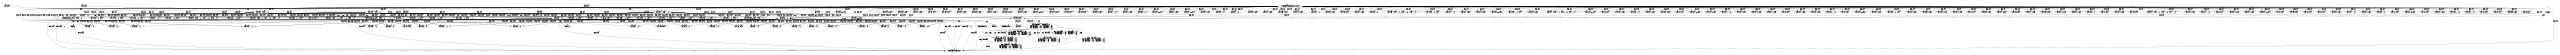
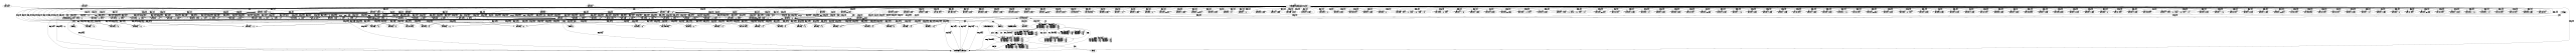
  digraph {
    n1 [label="(Call,(llint)buf[2])"]
    n2 [label="(Call,(llint)buf[2] | ((llint)buf[3] << 8)|\n\t\t\t\t((llint)buf[4] << 16) | ((llint)buf[5] << 24)|\n \t\t\t\t((llint)buf[6] << 32) | ((llint)buf[7] << 40)|\n \t\t\t\t((llint)buf[8] << 48) | ((llint)buf[9] << 56))"]
    n3 [label="(MethodReturn,static int)"]
    n4 [label="(Call,buf[2])"]
    n5 [label="(Call,lB = (llint)buf[2] | ((llint)buf[3] << 8)|\n\t\t\t\t((llint)buf[4] << 16) | ((llint)buf[5] << 24)|\n \t\t\t\t((llint)buf[6] << 32) | ((llint)buf[7] << 40)|\n \t\t\t\t((llint)buf[8] << 48) | ((llint)buf[9] << 56))"]
    n6 [label="(Call,((llint)buf[3] << 8)|\n\t\t\t\t((llint)buf[4] << 16) | ((llint)buf[5] << 24)|\n \t\t\t\t((llint)buf[6] << 32) | ((llint)buf[7] << 40)|\n \t\t\t\t((llint)buf[8] << 48) | ((llint)buf[9] << 56))"]
    n7 [label="(Call,buf[2] | (buf[3] << 8))"]
    n8 [label="(Call,buf[3] << 8)"]
    n9 [label="(Call,(buf[3] << 8) | buf[2])"]
    n10 [label="(Call,(buf[3]<<8) | buf[2])"]
    n11 [label="(Call,buf[2] << 24)"]
    n12 [label="(Call,(buf[3] << 8) | buf[2])"]
    n13 [label="(Call,(buf[3] << 8) | buf[2])"]
    n14 [label="(Call,buf[3] << 8 | buf[2])"]
    n15 [label="(Call,array_size = buf[2] | (buf[3] << 8))"]
    n16 [label="(Call,(buf[3] << 8) | buf[2])"]
    n17 [label="(Call,buf[2] << 16)"]
    n18 [label="(Call,(buf[3] << 8) | buf[2])"]
    n19 [label="(Call,buf[2] | (buf[3] << 8) | (buf[4] << 16) | (buf[5] << 24))"]
    n20 [label="(Call,buf[3] << 8 | buf[2])"]
    n21 [label="(Call,(buf[3] << 8) | buf[2])"]
    n22 [label="(Call,(buf[3] << 8) | buf[2])"]
    n23 [label="(Call,(int) buf[2])"]
    n24 [label="(Call,(buf[3] << 8) | buf[2])"]
    n25 [label="(Call,(int) buf[2])"]
    n26 [label="(Call,(buf[3] << 8) | buf[2])"]
    n27 [label="(Call,buf[2] | (buf[3] << 8) | (buf[4] << 16) | (buf[5] << 24))"]
    n28 [label="(Call,buf[3] << 8 | buf[2])"]
    n29 [label="(Call,(buf[3] << 8) | buf[2])"]
    n30 [label="(Call,(buf[3] << 8) | buf[2])"]
    n31 [label="(Call,buf[2] | (buf[3] << 8) | (buf[4] << 16) | (buf[5] << 24))"]
    n32 [label="(Call,(buf[3] << 8) | buf[2])"]
    n33 [label="(Call,buf[3] << 8)"]
    n34 [label="(Call,buf[3] << 8)"]
    n35 [label="(Call,buf[3] << 8)"]
    n36 [label="(Call,buf[3] << 8)"]
    n37 [label="(Call,buf[3] << 24)"]
    n38 [label="(Call,buf[3] << 8)"]
    n39 [label="(Call,buf[3] << 8)"]
    n40 [label="(Call,buf[3] << 8)"]
    n41 [label="(Call,buf[3] << 8)"]
    n42 [label="(Call,buf[3]<<8)"]
    n43 [label="(Call,buf[3] << 16)"]
    n44 [label="(Call,(int) buf[3])"]
    n45 [label="(Call,buf[3] << 8)"]
    n46 [label="(Call,(llint)buf[3])"]
    n47 [label="(Call,buf[3] << 8)"]
    n48 [label="(Call,(int) buf[3])"]
    n49 [label="(Call,buf[3] << 8)"]
    n50 [label="(Call,buf[3] << 8)"]
    n51 [label="(Call,buf[3] << 8)"]
    n52 [label="(Call,buf[3] << 8)"]
    n53 [label="(Call,buf[3] << 8)"]
    n54 [label="(Call,buf[3] << 8)"]
    n55 [label="(Call,buf[3] << 8)"]
    n56 [label="(Call,buf[3] << 8)"]
    n57 [label="(Literal,8)"]
    n58 [label="(MethodParameterIn,const ut8 *buf)"]
    n59 [label="(Call,buf[2] | (buf[3] << 8))"]
    n60 [label="(Call,buf[3] << 8)"]
    n61 [label="(Call,buf[2] | (buf[3] << 8))"]
    n62 [label="(Call,buf[3] << 8)"]
    n63 [label="(Call,buf[4] & 0xf0)"]
    n64 [label="(Call,buf[5] & 0xf0)"]
    n65 [label="(Call,buf[4] & 0xf0)"]
    n66 [label="(Call,(int) buf[1])"]
    n67 [label="(Call,buf[0] == 0x25)"]
    n68 [label="(Call,(char) buf[1])"]
    n69 [label="(Call,buf[4] & 0x0f)"]
    n70 [label="(Call,buf[5] & 0x0f)"]
    n71 [label="(Call,buf[1] & 0x0f)"]
    n72 [label="(Call,buf[5] & 0x0f)"]
    n73 [label="(Call,buf[4] & 0xf0)"]
    n74 [label="(Call,buf[0] == 0x1c)"]
    n75 [label="(Call,buf[4] & 0x0f)"]
    n76 [label="(Call,(llint)buf[7])"]
    n77 [label="(Call,(llint)buf[8])"]
    n78 [label="(Call,buf[5] & 0x0f)"]
    n79 [label="(Call,buf[7] << 24)"]
    n80 [label="(Call,buf[1] & 0x0f)"]
    n81 [label="(Call,buf[5] << 8)"]
    n82 [label="(Call,buf[0] == 0x17)"]
    n83 [label="(Call,buf[1] & 0x0f)"]
    n84 [label="(Call,buf[0] == 0x24)"]
    n85 [label="(Call,buf[1] & 0xf0)"]
    n86 [label="(Call,buf[5] << 24)"]
    n87 [label="(Call,buf[4] << 8)"]
    n88 [label="(Call,buf[5] & 0x0f)"]
    n89 [label="(Call,buf[4] & 0xf0)"]
    n90 [label="(Call,buf[5] & 0x0f)"]
    n91 [label="(Call,buf[4] & 0x0f)"]
    n92 [label="(Call,buf[5] << 8)"]
    n93 [label="(Call,buf[1] & 0xf0)"]
    n94 [label="(Call,(llint)buf[4])"]
    n95 [label="(Call,buf[4] & 0x0f)"]
    n96 [label="(Call,buf[5] << 8)"]
    n97 [label="(Call,buf[0] == 0x1f)"]
    n98 [label="(Call,buf[5] | (buf[4] << 8) | (buf[3] << 16) | (buf[2] << 24))"]
    n99 [label="(Call,(buf[5] << 8) | buf[4])"]
    n100 [label="(Call,buf[4] << 16)"]
    n101 [label="(Call,buf[1] & 0x0f)"]
    n102 [label="(Call,buf[4] & 0xf0)"]
    n103 [label="(Call,buf[0] == 0x23)"]
    n104 [label="(Call,(buf[5] << 8) | buf[4])"]
    n105 [label="(Call,buf[4] & 0x0f)"]
    n106 [label="(Call,buf[4] | (buf[5] << 8) | (buf[6] << 16) | (buf[7] << 24))"]
    n107 [label="(Call,buf[0] == 0x19)"]
    n108 [label="(Call,(int) buf[1])"]
    n109 [label="(Call,buf[1] & 0xf0)"]
    n110 [label="(Call,buf[5] << 24)"]
    n111 [label="(Call,buf[4] & 0xf0)"]
    n112 [label="(Call,buf[5] & 0x0f)"]
    n113 [label="(Call,(int) buf[1])"]
    n114 [label="(Call,buf[0] == 0x20)"]
    n115 [label="(Call,buf[4] & 0x0f)"]
    n116 [label="(Call,buf[4] << 16)"]
    n117 [label="(Call,buf[4] & 0xf0)"]
    n118 [label="(Call,buf[4] & 0xf0)"]
    n119 [label="(Call,buf[1] & 0xf0)"]
    n120 [label="(Call,(int) buf[1])"]
    n121 [label="(Call,buf[4] & 0x0f)"]
    n122 [label="(Call,buf[4] & 0xf0)"]
    n123 [label="(Call,buf[6] << 16)"]
    n124 [label="(Call,(int) buf[1])"]
    n125 [label="(Call,buf[0] == 0x22)"]
    n126 [label="(Call,buf[4] & 0x0f)"]
    n127 [label="(Call,(buf[5] << 8) | buf[4])"]
    n128 [label="(Call,buf[1] & 0xf0)"]
    n129 [label="(Call,buf[5] & 0xf0)"]
    n130 [label="(Call,buf[4] & 0x0f)"]
    n131 [label="(Call,buf[1] & 0x0f)"]
    n132 [label="(Call,(int) buf[1])"]
    n133 [label="(Call,buf[5] & 0x0f)"]
    n134 [label="(Call,buf[4] & 0x0f)"]
    n135 [label="(Call,(llint)buf[5])"]
    n136 [label="(Call,buf[4] & 0xf0)"]
    n137 [label="(Call,buf[5] & 0xf0)"]
    n138 [label="(Call,buf[1] & 0x0f)"]
    n139 [label="(Call,buf[4] & 0x0f)"]
    n140 [label="(Call,buf[5] << 8)"]
    n141 [label="(Call,(int) buf[1])"]
    n142 [label="(Call,buf[4] & 0x0f)"]
    n143 [label="(Call,(llint)buf[9])"]
    n144 [label="(Call,buf[4] | (buf[5] << 8) | (buf[6] << 16) | (buf[7] << 24))"]
    n145 [label="(Call,buf[1] & 0xf0)"]
    n146 [label="(Call,buf[4] << 16)"]
    n147 [label="(Call,(int) buf[1])"]
    n148 [label="(Call,buf[4] & 0x0f)"]
    n149 [label="(Call,buf[1] & 0x0f)"]
    n150 [label="(Call,buf[0] == 0x1a)"]
    n151 [label="(Call,(int) buf[1])"]
    n152 [label="(Call,(llint)buf[6])"]
    n153 [label="(Call,(int) buf[0])"]
    n154 [label="(Call,(int) buf[1])"]
    n155 [label="(Call,buf[1] & 0xf0)"]
    n156 [label="(Call,buf[7] << 24)"]
    n157 [label="(Call,buf[1] & 0xf0)"]
    n158 [label="(Call,buf[5] << 8)"]
    n159 [label="(Call,(int) buf[1])"]
    n160 [label="(Call,buf[0] == 0x00)"]
    n161 [label="(Call,(int) buf[1])"]
    n162 [label="(Call,buf[1] & 0x0f)"]
    n163 [label="(Call,buf[6] << 16)"]
    n164 [label="(Call,buf[5] << 24)"]
    n165 [label="(Call,(int) buf[1])"]
    n166 [label="(Call,(int) buf[1])"]
    n167 [label="(Call,buf[5] & 0xf0)"]
    n168 [label="(Call,(int) buf[1])"]
    n169 [label=1800122]
    n170 [label="(Call,array_size = buf[2] | (buf[3] << 8))"]
    n171 [label="(Literal,8)"]
    n172 [label="(Call,elem_width = buf[2] | (buf[3] << 8))"]
    n173 [label="(Literal,8)"]
+   n174 [label="(Block,)"]
    n175 [label="(Call,buf[3])"]
    n176 [label="(Call,buf[2])"]
    n177 [label="(MethodReturn,lB)"]
    n178 [label="(Call,buf[3])"]
    n179 [label="(Call,buf[2])"]
    n180 [label="(Call,buf[3])"]
    n181 [label="(Identifier,strasm)"]
    n182 [label="(Call,buf[2])"]
    1000686
    n1 -> n2 [label="AST: "]
    n1 -> n2 [label="DDG: buf[2]"]
    n1 -> n3 [label="DDG: buf[2]"]
    n1 -> n4 [label="CFG: "]
    n2 -> n3 [label="DDG: ((llint)buf[3] << 8)|\n\t\t\t\t((llint)buf[4] << 16) | ((llint)buf[5] << 24)|\n \t\t\t\t((llint)buf[6] << 32) | ((llint)buf[7] << 40)|\n \t\t\t\t((llint)buf[8] << 48) | ((llint)buf[9] << 56)"]
    n2 -> n3 [label="DDG: (llint)buf[2]"]
    n2 -> n5 [label="AST: "]
    n2 -> n5 [label="DDG: (llint)buf[2]"]
    n2 -> n5 [label="DDG: ((llint)buf[3] << 8)|\n\t\t\t\t((llint)buf[4] << 16) | ((llint)buf[5] << 24)|\n \t\t\t\t((llint)buf[6] << 32) | ((llint)buf[7] << 40)|\n \t\t\t\t((llint)buf[8] << 48) | ((llint)buf[9] << 56)"]
    n2 -> n6 [label="CFG: "]
    n4 -> n1 [label="AST: "]
    n5 -> n2 [label="CFG: "]
    n5 -> n3 [label="DDG: (llint)buf[2] | ((llint)buf[3] << 8)|\n\t\t\t\t((llint)buf[4] << 16) | ((llint)buf[5] << 24)|\n \t\t\t\t((llint)buf[6] << 32) | ((llint)buf[7] << 40)|\n \t\t\t\t((llint)buf[8] << 48) | ((llint)buf[9] << 56)"]
    n5 -> n3 [label="DDG: lB"]
+   n5 -> n174 [label="AST: "]
    n6 -> n2 [label="AST: "]
    n6 -> n2 [label="DDG: (llint)buf[3] << 8"]
    n6 -> n2 [label="DDG: ((llint)buf[4] << 16) | ((llint)buf[5] << 24)|\n \t\t\t\t((llint)buf[6] << 32) | ((llint)buf[7] << 40)|\n \t\t\t\t((llint)buf[8] << 48) | ((llint)buf[9] << 56)"]
    n7 -> n1 [label="DDG: buf[2]"]
    n7 -> n3 [label="DDG: buf[2]"]
    n7 -> n3 [label="DDG: buf[3] << 8"]
    n7 -> n8 [label="CFG: "]
    n7 -> n9 [label="DDG: buf[2]"]
    n7 -> n10 [label="DDG: buf[2]"]
    n7 -> n11 [label="DDG: buf[2]"]
    n7 -> n12 [label="DDG: buf[2]"]
    n7 -> n13 [label="DDG: buf[2]"]
    n7 -> n14 [label="DDG: buf[2]"]
    n7 -> n15 [label="AST: "]
    n7 -> n15 [label="DDG: buf[2]"]
    n7 -> n15 [label="DDG: buf[3] << 8"]
    n7 -> n16 [label="DDG: buf[2]"]
    n7 -> n17 [label="DDG: buf[2]"]
    n7 -> n18 [label="DDG: buf[2]"]
    n7 -> n19 [label="DDG: buf[2]"]
    n7 -> n20 [label="DDG: buf[2]"]
    n7 -> n21 [label="DDG: buf[2]"]
    n7 -> n22 [label="DDG: buf[2]"]
    n7 -> n23 [label="DDG: buf[2]"]
    n7 -> n24 [label="DDG: buf[2]"]
    n7 -> n25 [label="DDG: buf[2]"]
    n7 -> n26 [label="DDG: buf[2]"]
    n7 -> n27 [label="DDG: buf[2]"]
    n7 -> n28 [label="DDG: buf[2]"]
    n7 -> n29 [label="DDG: buf[2]"]
    n7 -> n30 [label="DDG: buf[2]"]
    n7 -> n31 [label="DDG: buf[2]"]
    n7 -> n32 [label="DDG: buf[2]"]
    n8 -> n3 [label="DDG: buf[3]"]
    n8 -> n7 [label="AST: "]
    n8 -> n7 [label="DDG: buf[3]"]
    n8 -> n7 [label="DDG: 8"]
    n8 -> n33 [label="DDG: buf[3]"]
    n8 -> n34 [label="DDG: buf[3]"]
    n8 -> n35 [label="DDG: buf[3]"]
    n8 -> n36 [label="DDG: buf[3]"]
    n8 -> n37 [label="DDG: buf[3]"]
    n8 -> n38 [label="DDG: buf[3]"]
    n8 -> n39 [label="DDG: buf[3]"]
    n8 -> n40 [label="DDG: buf[3]"]
    n8 -> n41 [label="DDG: buf[3]"]
    n8 -> n42 [label="DDG: buf[3]"]
    n8 -> n43 [label="DDG: buf[3]"]
    n8 -> n44 [label="DDG: buf[3]"]
    n8 -> n45 [label="DDG: buf[3]"]
    n8 -> n46 [label="DDG: buf[3]"]
    n8 -> n47 [label="DDG: buf[3]"]
    n8 -> n48 [label="DDG: buf[3]"]
    n8 -> n49 [label="DDG: buf[3]"]
    n8 -> n50 [label="DDG: buf[3]"]
    n8 -> n51 [label="DDG: buf[3]"]
    n8 -> n52 [label="DDG: buf[3]"]
    n8 -> n53 [label="DDG: buf[3]"]
    n8 -> n54 [label="DDG: buf[3]"]
    n8 -> n55 [label="DDG: buf[3]"]
    n8 -> n56 [label="DDG: buf[3]"]
    n8 -> n57 [label="CFG: "]
    n15 -> n7 [label="CFG: "]
    n57 -> n8 [label="AST: "]
    n58 -> n1 [label="DDG: buf"]
    n58 -> n3 [label="DDG: buf"]
    n58 -> n7 [label="DDG: buf"]
    n58 -> n8 [label="DDG: buf"]
    n58 -> n9 [label="DDG: buf"]
    n58 -> n10 [label="DDG: buf"]
    n58 -> n11 [label="DDG: buf"]
    n58 -> n12 [label="DDG: buf"]
    n58 -> n13 [label="DDG: buf"]
    n58 -> n14 [label="DDG: buf"]
    n58 -> n16 [label="DDG: buf"]
-   n58 -> n17 [label="DDG: buf"]
+   n97 -> n17 [label="DDG: buf"]
    n58 -> n18 [label="DDG: buf"]
    n58 -> n19 [label="DDG: buf"]
    n58 -> n20 [label="DDG: buf"]
    n58 -> n21 [label="DDG: buf"]
    n58 -> n22 [label="DDG: buf"]
    n58 -> n23 [label="DDG: buf"]
    n58 -> n24 [label="DDG: buf"]
    n58 -> n25 [label="DDG: buf"]
    n58 -> n26 [label="DDG: buf"]
    n58 -> n27 [label="DDG: buf"]
    n58 -> n28 [label="DDG: buf"]
    n58 -> n29 [label="DDG: buf"]
    n58 -> n30 [label="DDG: buf"]
    n58 -> n31 [label="DDG: buf"]
    n58 -> n32 [label="DDG: buf"]
    n58 -> n33 [label="DDG: buf"]
    n58 -> n34 [label="DDG: buf"]
    n58 -> n35 [label="DDG: buf"]
    n58 -> n36 [label="DDG: buf"]
    n58 -> n37 [label="DDG: buf"]
    n58 -> n38 [label="DDG: buf"]
    n58 -> n39 [label="DDG: buf"]
    n58 -> n40 [label="DDG: buf"]
    n58 -> n41 [label="DDG: buf"]
    n58 -> n42 [label="DDG: buf"]
    n58 -> n43 [label="DDG: buf"]
    n58 -> n44 [label="DDG: buf"]
    n58 -> n45 [label="DDG: buf"]
    n58 -> n46 [label="DDG: buf"]
    n58 -> n47 [label="DDG: buf"]
    n58 -> n48 [label="DDG: buf"]
    n58 -> n49 [label="DDG: buf"]
    n58 -> n50 [label="DDG: buf"]
    n58 -> n51 [label="DDG: buf"]
    n58 -> n52 [label="DDG: buf"]
    n58 -> n53 [label="DDG: buf"]
    n58 -> n54 [label="DDG: buf"]
    n58 -> n55 [label="DDG: buf"]
    n58 -> n56 [label="DDG: buf"]
    n58 -> n59 [label="DDG: buf"]
    n58 -> n60 [label="DDG: buf"]
    n58 -> n61 [label="DDG: buf"]
    n58 -> n62 [label="DDG: buf"]
    n58 -> n63 [label="DDG: buf"]
    n58 -> n64 [label="DDG: buf"]
    n58 -> n65 [label="DDG: buf"]
    n58 -> n66 [label="DDG: buf"]
-   n58 -> n67 [label="DDG: buf"]
+   n97 -> n67 [label="DDG: buf"]
    n58 -> n68 [label="DDG: buf"]
    n58 -> n69 [label="DDG: buf"]
    n58 -> n70 [label="DDG: buf"]
    n58 -> n71 [label="DDG: buf"]
    n58 -> n72 [label="DDG: buf"]
    n58 -> n73 [label="DDG: buf"]
    n58 -> n74 [label="DDG: buf"]
    n58 -> n75 [label="DDG: buf"]
    n58 -> n76 [label="DDG: buf"]
    n58 -> n77 [label="DDG: buf"]
    n58 -> n78 [label="DDG: buf"]
    n58 -> n79 [label="DDG: buf"]
    n58 -> n80 [label="DDG: buf"]
    n58 -> n81 [label="DDG: buf"]
    n58 -> n82 [label="DDG: buf"]
    n58 -> n83 [label="DDG: buf"]
    n58 -> n84 [label="DDG: buf"]
    n58 -> n85 [label="DDG: buf"]
    n58 -> n86 [label="DDG: buf"]
    n58 -> n87 [label="DDG: buf"]
    n58 -> n88 [label="DDG: buf"]
    n58 -> n89 [label="DDG: buf"]
    n58 -> n90 [label="DDG: buf"]
    n58 -> n91 [label="DDG: buf"]
    n58 -> n92 [label="DDG: buf"]
    n58 -> n93 [label="DDG: buf"]
    n58 -> n94 [label="DDG: buf"]
    n58 -> n95 [label="DDG: buf"]
    n58 -> n96 [label="DDG: buf"]
    n58 -> n97 [label="DDG: buf"]
    n58 -> n98 [label="DDG: buf"]
    n58 -> n99 [label="DDG: buf"]
    n58 -> n100 [label="DDG: buf"]
    n58 -> n101 [label="DDG: buf"]
    n58 -> n102 [label="DDG: buf"]
    n58 -> n103 [label="DDG: buf"]
    n58 -> n104 [label="DDG: buf"]
    n58 -> n105 [label="DDG: buf"]
    n58 -> n106 [label="DDG: buf"]
    n58 -> n107 [label="DDG: buf"]
    n58 -> n108 [label="DDG: buf"]
    n58 -> n109 [label="DDG: buf"]
    n58 -> n110 [label="DDG: buf"]
    n58 -> n111 [label="DDG: buf"]
    n58 -> n112 [label="DDG: buf"]
    n58 -> n113 [label="DDG: buf"]
    n58 -> n114 [label="DDG: buf"]
    n58 -> n115 [label="DDG: buf"]
    n58 -> n116 [label="DDG: buf"]
    n58 -> n117 [label="DDG: buf"]
    n58 -> n118 [label="DDG: buf"]
    n58 -> n119 [label="DDG: buf"]
    n58 -> n120 [label="DDG: buf"]
    n58 -> n121 [label="DDG: buf"]
    n58 -> n122 [label="DDG: buf"]
    n58 -> n123 [label="DDG: buf"]
    n58 -> n124 [label="DDG: buf"]
    n58 -> n125 [label="DDG: buf"]
    n58 -> n126 [label="DDG: buf"]
    n58 -> n127 [label="DDG: buf"]
    n58 -> n128 [label="DDG: buf"]
    n58 -> n129 [label="DDG: buf"]
    n58 -> n130 [label="DDG: buf"]
    n58 -> n131 [label="DDG: buf"]
    n58 -> n132 [label="DDG: buf"]
    n58 -> n133 [label="DDG: buf"]
    n58 -> n134 [label="DDG: buf"]
    n58 -> n135 [label="DDG: lB"]
    n58 -> n136 [label="DDG: buf"]
    n58 -> n137 [label="DDG: buf"]
    n58 -> n138 [label="DDG: buf"]
    n58 -> n139 [label="DDG: buf"]
    n58 -> n140 [label="DDG: buf"]
    n58 -> n141 [label="DDG: buf"]
    n58 -> n142 [label="DDG: buf"]
    n58 -> n143 [label="DDG: buf"]
    n58 -> n144 [label="DDG: buf"]
    n58 -> n145 [label="DDG: buf"]
    n58 -> n146 [label="DDG: buf"]
    n58 -> n147 [label="DDG: buf"]
    n58 -> n148 [label="DDG: buf"]
    n58 -> n149 [label="DDG: buf"]
    n58 -> n150 [label="DDG: buf"]
    n58 -> n151 [label="DDG: buf"]
    n58 -> n152 [label="DDG: buf"]
    n58 -> n153 [label="DDG: buf"]
    n58 -> n154 [label="DDG: buf"]
    n58 -> n155 [label="DDG: buf"]
    n58 -> n156 [label="DDG: buf"]
    n58 -> n157 [label="DDG: buf"]
    n58 -> n158 [label="DDG: buf"]
    n58 -> n159 [label="DDG: buf"]
    n58 -> n160 [label="DDG: buf"]
    n58 -> n161 [label="DDG: buf"]
    n58 -> n162 [label="DDG: buf"]
    n58 -> n163 [label="DDG: buf"]
    n58 -> n164 [label="DDG: buf"]
    n58 -> n165 [label="DDG: buf"]
    n58 -> n166 [label="DDG: buf"]
    n58 -> n167 [label="DDG: buf"]
    n58 -> n168 [label="DDG: buf"]
-   n58 -> n169 [label="AST: "]
+   n97 -> n169 [label="AST: "]
    n59 -> n1 [label="DDG: buf[2]"]
    n59 -> n3 [label="DDG: buf[2]"]
    n59 -> n3 [label="DDG: buf[3] << 8"]
    n59 -> n9 [label="DDG: buf[2]"]
    n59 -> n10 [label="DDG: buf[2]"]
    n59 -> n11 [label="DDG: buf[2]"]
    n59 -> n12 [label="DDG: buf[2]"]
    n59 -> n13 [label="DDG: buf[2]"]
    n59 -> n14 [label="DDG: buf[2]"]
    n59 -> n16 [label="DDG: buf[2]"]
    n59 -> n17 [label="DDG: buf[2]"]
    n59 -> n18 [label="DDG: buf[2]"]
    n59 -> n19 [label="DDG: buf[2]"]
    n59 -> n20 [label="DDG: buf[2]"]
    n59 -> n21 [label="DDG: buf[2]"]
    n59 -> n22 [label="DDG: buf[2]"]
    n59 -> n23 [label="DDG: buf[2]"]
    n59 -> n24 [label="DDG: buf[2]"]
    n59 -> n25 [label="DDG: buf[2]"]
    n59 -> n26 [label="DDG: buf[2]"]
    n59 -> n27 [label="DDG: buf[2]"]
    n59 -> n28 [label="DDG: buf[2]"]
    n59 -> n29 [label="DDG: buf[2]"]
    n59 -> n30 [label="DDG: buf[2]"]
    n59 -> n31 [label="DDG: buf[2]"]
    n59 -> n32 [label="DDG: buf[2]"]
    n59 -> n60 [label="CFG: "]
    n59 -> n170 [label="AST: "]
    n59 -> n170 [label="DDG: buf[2]"]
    n59 -> n170 [label="DDG: buf[3] << 8"]
    n60 -> n3 [label="DDG: buf[3]"]
    n60 -> n33 [label="DDG: buf[3]"]
    n60 -> n34 [label="DDG: buf[3]"]
    n60 -> n35 [label="DDG: buf[3]"]
    n60 -> n36 [label="DDG: buf[3]"]
    n60 -> n37 [label="DDG: buf[3]"]
    n60 -> n38 [label="DDG: buf[3]"]
    n60 -> n39 [label="DDG: buf[3]"]
    n60 -> n40 [label="DDG: buf[3]"]
    n60 -> n41 [label="DDG: buf[3]"]
    n60 -> n42 [label="DDG: buf[3]"]
    n60 -> n43 [label="DDG: buf[3]"]
    n60 -> n44 [label="DDG: buf[3]"]
    n60 -> n45 [label="DDG: buf[3]"]
    n60 -> n46 [label="DDG: buf[3]"]
    n60 -> n47 [label="DDG: buf[3]"]
    n60 -> n48 [label="DDG: buf[3]"]
    n60 -> n49 [label="DDG: buf[3]"]
    n60 -> n50 [label="DDG: buf[3]"]
    n60 -> n51 [label="DDG: buf[3]"]
    n60 -> n52 [label="DDG: buf[3]"]
    n60 -> n53 [label="DDG: buf[3]"]
    n60 -> n54 [label="DDG: buf[3]"]
    n60 -> n55 [label="DDG: buf[3]"]
    n60 -> n56 [label="DDG: buf[3]"]
    n60 -> n59 [label="AST: "]
    n60 -> n59 [label="DDG: buf[3]"]
    n60 -> n59 [label="DDG: 8"]
    n60 -> n171 [label="CFG: "]
    n61 -> n1 [label="DDG: buf[2]"]
    n61 -> n3 [label="DDG: buf[3] << 8"]
    n61 -> n3 [label="DDG: buf[2]"]
    n61 -> n9 [label="DDG: buf[2]"]
    n61 -> n10 [label="DDG: buf[2]"]
    n61 -> n11 [label="DDG: buf[2]"]
    n61 -> n12 [label="DDG: buf[2]"]
    n61 -> n13 [label="DDG: buf[2]"]
    n61 -> n14 [label="DDG: buf[2]"]
    n61 -> n16 [label="DDG: buf[2]"]
    n61 -> n17 [label="DDG: buf[2]"]
    n61 -> n18 [label="DDG: buf[2]"]
    n61 -> n19 [label="DDG: buf[2]"]
    n61 -> n20 [label="DDG: buf[2]"]
    n61 -> n21 [label="DDG: buf[2]"]
    n61 -> n22 [label="DDG: buf[2]"]
    n61 -> n23 [label="DDG: buf[2]"]
    n61 -> n24 [label="DDG: buf[2]"]
    n61 -> n25 [label="DDG: buf[2]"]
    n61 -> n26 [label="DDG: buf[2]"]
    n61 -> n27 [label="DDG: buf[2]"]
    n61 -> n28 [label="DDG: buf[2]"]
    n61 -> n29 [label="DDG: buf[2]"]
    n61 -> n30 [label="DDG: buf[2]"]
    n61 -> n31 [label="DDG: buf[2]"]
    n61 -> n32 [label="DDG: buf[2]"]
    n61 -> n62 [label="CFG: "]
    n61 -> n172 [label="AST: "]
    n61 -> n172 [label="DDG: buf[2]"]
    n61 -> n172 [label="DDG: buf[3] << 8"]
    n62 -> n3 [label="DDG: buf[3]"]
    n62 -> n33 [label="DDG: buf[3]"]
    n62 -> n34 [label="DDG: buf[3]"]
    n62 -> n35 [label="DDG: buf[3]"]
    n62 -> n36 [label="DDG: buf[3]"]
    n62 -> n37 [label="DDG: buf[3]"]
    n62 -> n38 [label="DDG: buf[3]"]
    n62 -> n39 [label="DDG: buf[3]"]
    n62 -> n40 [label="DDG: buf[3]"]
    n62 -> n41 [label="DDG: buf[3]"]
    n62 -> n42 [label="DDG: buf[3]"]
    n62 -> n43 [label="DDG: buf[3]"]
    n62 -> n44 [label="DDG: buf[3]"]
    n62 -> n45 [label="DDG: buf[3]"]
    n62 -> n46 [label="DDG: buf[3]"]
    n62 -> n47 [label="DDG: buf[3]"]
    n62 -> n48 [label="DDG: buf[3]"]
    n62 -> n49 [label="DDG: buf[3]"]
    n62 -> n50 [label="DDG: buf[3]"]
    n62 -> n51 [label="DDG: buf[3]"]
    n62 -> n52 [label="DDG: buf[3]"]
    n62 -> n53 [label="DDG: buf[3]"]
    n62 -> n54 [label="DDG: buf[3]"]
    n62 -> n55 [label="DDG: buf[3]"]
    n62 -> n56 [label="DDG: buf[3]"]
    n62 -> n61 [label="AST: "]
    n62 -> n61 [label="DDG: buf[3]"]
    n62 -> n61 [label="DDG: 8"]
    n62 -> n173 [label="CFG: "]
    n170 -> n59 [label="CFG: "]
    n171 -> n60 [label="AST: "]
    n172 -> n61 [label="CFG: "]
    n173 -> n62 [label="AST: "]
    n175 -> n8 [label="AST: "]
    n176 -> n61 [label="AST: "]
    n177 -> n5 [label="AST: "]
    n178 -> n62 [label="AST: "]
    n179 -> n59 [label="AST: "]
    n180 -> n60 [label="AST: "]
    n181 -> n5 [label="CFG: "]
    n182 -> n7 [label="AST: "]
    1000686 -> n1 [label="AST: "]
  }
